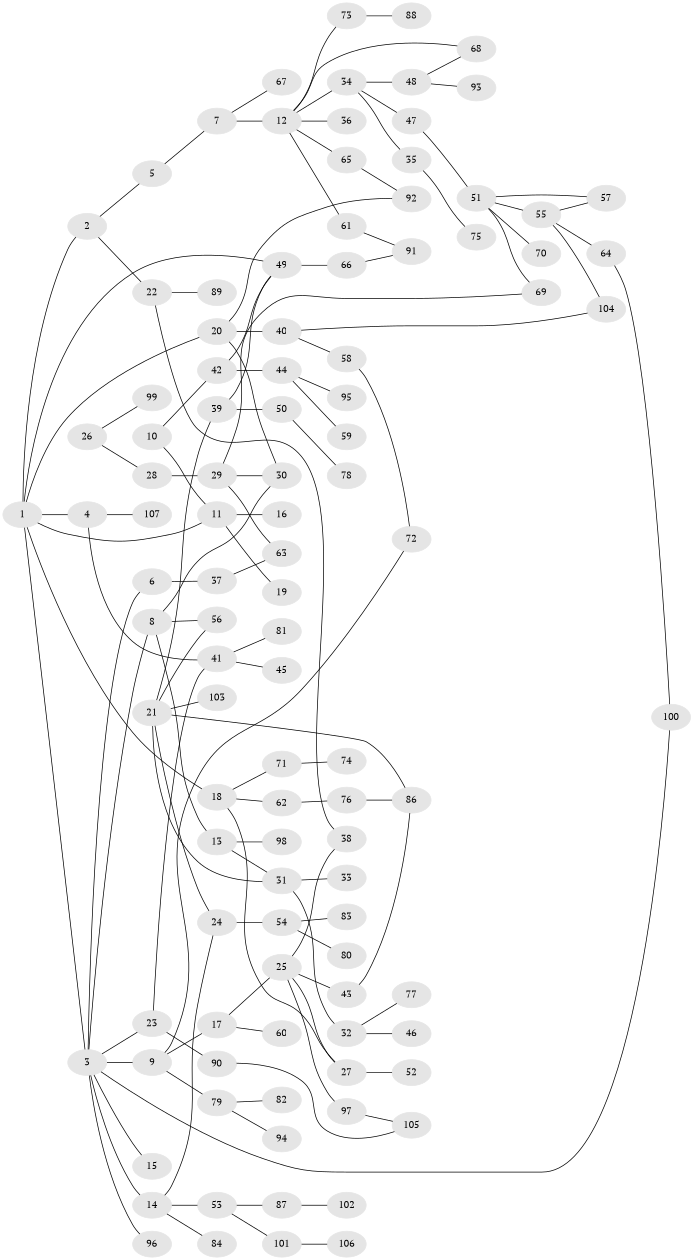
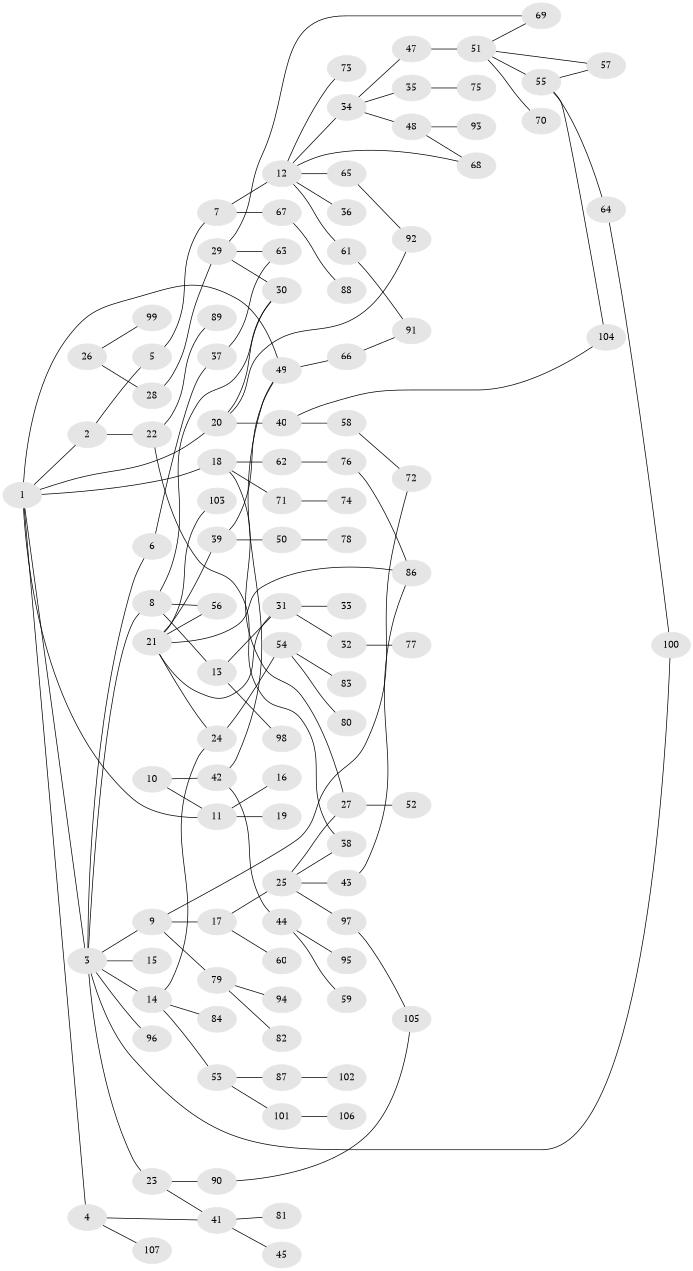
  graph {
    fontname="PT Serif"
    rankdir=LR
    node [color=gray90 fontname="PT Serif" style=filled]
    edge [fontname="PT Serif"]
    1
    2
    3
    4
    18
    20
    49
    11
    5
    22
    6
    8
    9
    14
    15
    23
    96
    100
    41
    107
    10
    42
    27
    62
    71
    30
    40
    92
    66
    7
    38
    89
    37
    13
    56
    17
    72
    79
    24
    53
    84
    90
    45
    81
    12
    67
    63
    34
    36
    61
    65
    68
    73
    31
    98
    25
    60
    82
    94
    16
    19
    44
    35
    47
    48
    91
    88
    32
    33
    54
    87
    101
    43
    97
    21
    39
    86
    103
    52
    76
    74
    58
    104
    50
    105
    26
    28
    99
    80
    83
    29
    69
-   46
    77
    75
    51
    93
    78
    59
    95
    55
    57
    70
    64
    102
    106
    1 -- 2
    1 -- 3
    1 -- 4
    1 -- 18
    1 -- 20
    1 -- 49
    1 -- 11
    2 -- 5
    2 -- 22
    3 -- 6
    3 -- 8
    3 -- 9
    3 -- 14
    3 -- 15
    3 -- 23
    3 -- 96
    3 -- 100
    4 -- 41
    4 -- 107
    18 -- 27
    18 -- 62
    18 -- 71
    20 -- 30
    20 -- 40
    20 -- 92
    49 -- 66
    11 -- 16
    11 -- 19
    5 -- 7
    22 -- 38
    22 -- 89
    6 -- 37
    8 -- 30
    8 -- 13
    8 -- 56
    9 -- 17
    9 -- 72
    9 -- 79
    14 -- 24
    14 -- 53
    14 -- 84
    23 -- 41
    23 -- 90
    41 -- 45
    41 -- 81
    10 -- 11
    10 -- 42
    42 -- 49
    42 -- 44
    27 -- 52
    62 -- 76
    71 -- 74
    40 -- 58
    40 -- 104
    66 -- 91
    7 -- 12
    7 -- 67
    37 -- 63
    13 -- 31
    13 -- 98
    17 -- 25
    17 -- 60
    79 -- 82
    79 -- 94
    24 -- 54
    53 -- 87
    53 -- 101
    90 -- 105
    12 -- 34
    12 -- 36
    12 -- 61
    12 -- 65
    12 -- 68
    12 -- 73
    34 -- 35
    34 -- 47
    34 -- 48
    61 -- 91
    65 -- 92
-   73 -- 88
+   67 -- 88
    31 -- 32
    31 -- 33
    25 -- 27
    25 -- 38
    25 -- 43
    25 -- 97
    44 -- 59
    44 -- 95
    35 -- 75
    47 -- 51
    48 -- 68
    48 -- 93
-   32 -- 46
    32 -- 77
    54 -- 80
    54 -- 83
    87 -- 102
    101 -- 106
    43 -- 86
    97 -- 105
    21 -- 56
    21 -- 24
    21 -- 31
    21 -- 39
    21 -- 86
    21 -- 103
    39 -- 49
    39 -- 50
    76 -- 86
    58 -- 72
    50 -- 78
    26 -- 28
    26 -- 99
    28 -- 29
    29 -- 30
    29 -- 63
    29 -- 69
    51 -- 69
    51 -- 55
    51 -- 57
    51 -- 70
    55 -- 104
    55 -- 57
    55 -- 64
    64 -- 100
  }
